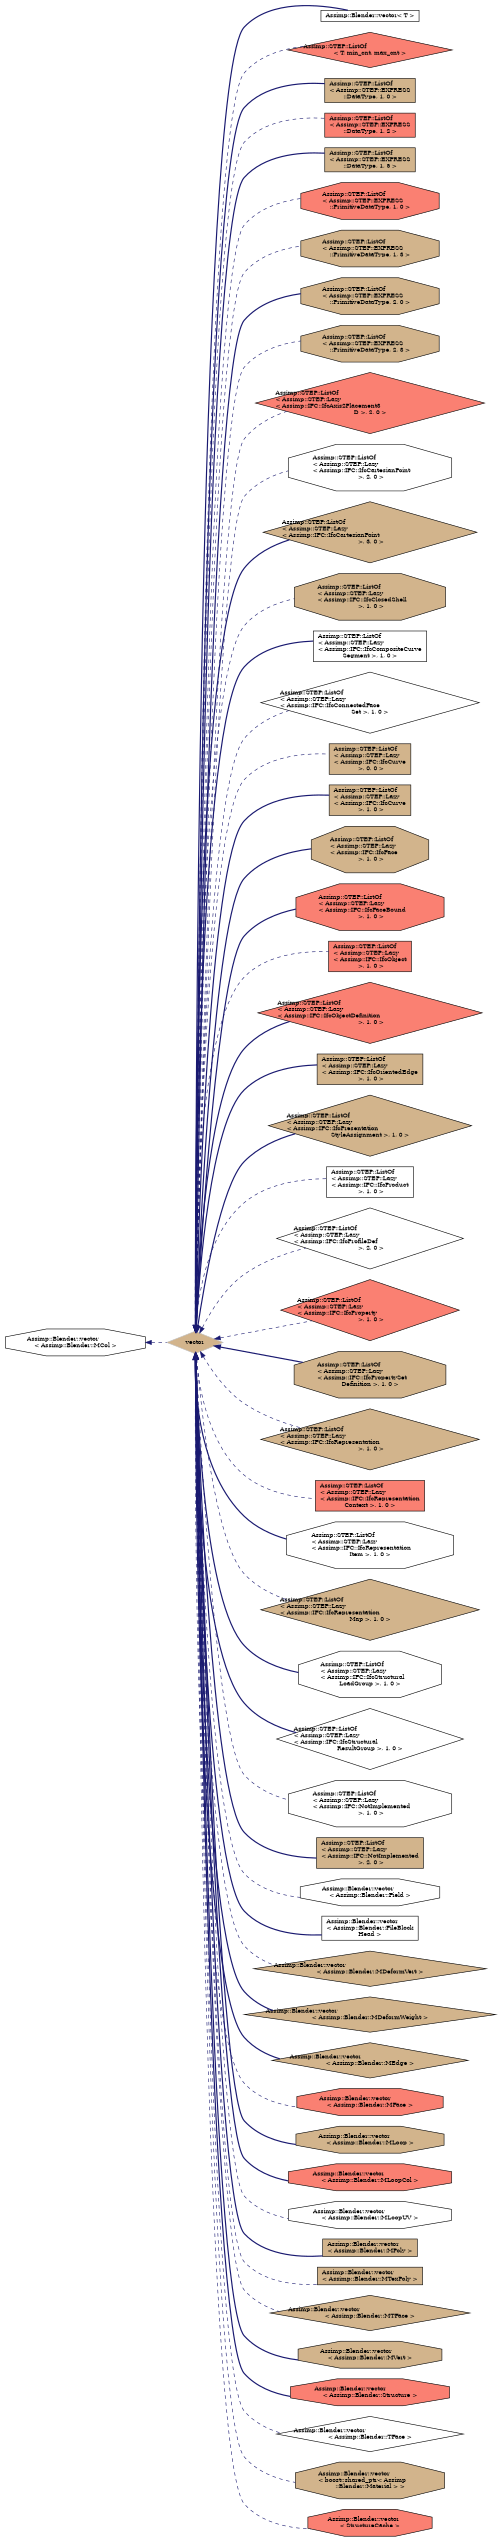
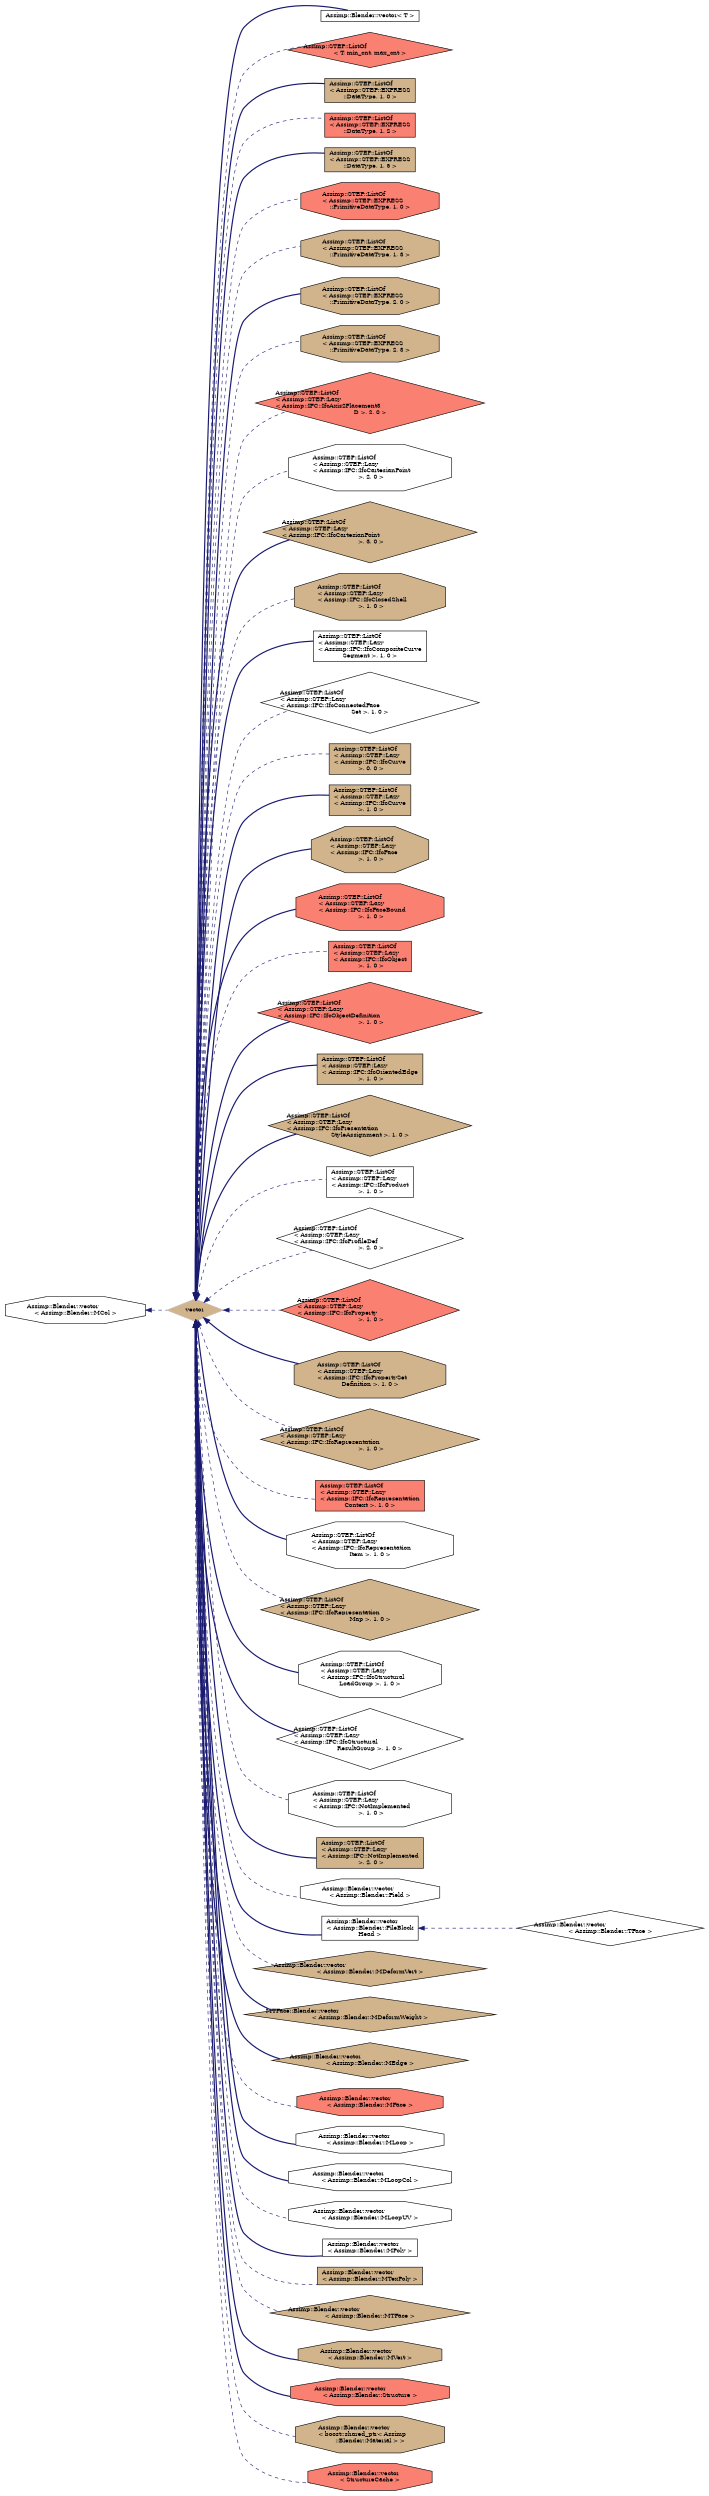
  digraph {
    fontname="DejaVu Serif"
    rankdir=LR
    node [color=black fillcolor=tan fontname="DejaVu Serif" fontsize=10 shape=octagon style=filled]
    edge [color=midnightblue dir=back fontname="DejaVu Serif" fontsize=10 labelfontname=Helvetica labelfontsize=10 style=dashed]
    n1 [color=grey75 height=0.2 label=vector shape=diamond width=0.4]
    n2 [fillcolor=white height=0.2 label="Assimp::Blender::vector\< T \>" shape=box width=0.4]
    n3 [fillcolor=salmon height=0.2 label="Assimp::STEP::ListOf\l\< T, min_cnt, max_cnt \>" shape=diamond width=0.4]
    n4 [height=0.2 label="Assimp::STEP::ListOf\l\< Assimp::STEP::EXPRESS\l::DataType, 1, 0 \>" shape=box width=0.4]
    n5 [fillcolor=salmon height=0.2 label="Assimp::STEP::ListOf\l\< Assimp::STEP::EXPRESS\l::DataType, 1, 2 \>" shape=box width=0.4]
    n6 [height=0.2 label="Assimp::STEP::ListOf\l\< Assimp::STEP::EXPRESS\l::DataType, 1, 5 \>" shape=box width=0.4]
    n7 [fillcolor=salmon height=0.2 label="Assimp::STEP::ListOf\l\< Assimp::STEP::EXPRESS\l::PrimitiveDataType, 1, 0 \>" width=0.4]
    n8 [height=0.2 label="Assimp::STEP::ListOf\l\< Assimp::STEP::EXPRESS\l::PrimitiveDataType, 1, 3 \>" width=0.4]
    n9 [height=0.2 label="Assimp::STEP::ListOf\l\< Assimp::STEP::EXPRESS\l::PrimitiveDataType, 2, 0 \>" width=0.4]
    n10 [height=0.2 label="Assimp::STEP::ListOf\l\< Assimp::STEP::EXPRESS\l::PrimitiveDataType, 2, 3 \>" width=0.4]
    n11 [fillcolor=salmon height=0.2 label="Assimp::STEP::ListOf\l\< Assimp::STEP::Lazy\l\< Assimp::IFC::IfcAxis2Placement3\lD \>, 2, 0 \>" shape=diamond width=0.4]
    n12 [fillcolor=white height=0.2 label="Assimp::STEP::ListOf\l\< Assimp::STEP::Lazy\l\< Assimp::IFC::IfcCartesianPoint\l \>, 2, 0 \>" width=0.4]
    n13 [height=0.2 label="Assimp::STEP::ListOf\l\< Assimp::STEP::Lazy\l\< Assimp::IFC::IfcCartesianPoint\l \>, 3, 0 \>" shape=diamond width=0.4]
    n14 [height=0.2 label="Assimp::STEP::ListOf\l\< Assimp::STEP::Lazy\l\< Assimp::IFC::IfcClosedShell\l \>, 1, 0 \>" width=0.4]
    n15 [fillcolor=white height=0.2 label="Assimp::STEP::ListOf\l\< Assimp::STEP::Lazy\l\< Assimp::IFC::IfcCompositeCurve\lSegment \>, 1, 0 \>" shape=box width=0.4]
    n16 [fillcolor=white height=0.2 label="Assimp::STEP::ListOf\l\< Assimp::STEP::Lazy\l\< Assimp::IFC::IfcConnectedFace\lSet \>, 1, 0 \>" shape=diamond width=0.4]
    n17 [height=0.2 label="Assimp::STEP::ListOf\l\< Assimp::STEP::Lazy\l\< Assimp::IFC::IfcCurve\l \>, 0, 0 \>" shape=box width=0.4]
    n18 [height=0.2 label="Assimp::STEP::ListOf\l\< Assimp::STEP::Lazy\l\< Assimp::IFC::IfcCurve\l \>, 1, 0 \>" shape=box width=0.4]
    n19 [height=0.2 label="Assimp::STEP::ListOf\l\< Assimp::STEP::Lazy\l\< Assimp::IFC::IfcFace\l \>, 1, 0 \>" width=0.4]
    n20 [fillcolor=salmon height=0.2 label="Assimp::STEP::ListOf\l\< Assimp::STEP::Lazy\l\< Assimp::IFC::IfcFaceBound\l \>, 1, 0 \>" width=0.4]
    n21 [fillcolor=salmon height=0.2 label="Assimp::STEP::ListOf\l\< Assimp::STEP::Lazy\l\< Assimp::IFC::IfcObject\l \>, 1, 0 \>" shape=box width=0.4]
    n22 [fillcolor=salmon height=0.2 label="Assimp::STEP::ListOf\l\< Assimp::STEP::Lazy\l\< Assimp::IFC::IfcObjectDefinition\l \>, 1, 0 \>" shape=diamond width=0.4]
    n23 [height=0.2 label="Assimp::STEP::ListOf\l\< Assimp::STEP::Lazy\l\< Assimp::IFC::IfcOrientedEdge\l \>, 1, 0 \>" shape=box width=0.4]
    n24 [height=0.2 label="Assimp::STEP::ListOf\l\< Assimp::STEP::Lazy\l\< Assimp::IFC::IfcPresentation\lStyleAssignment \>, 1, 0 \>" shape=diamond width=0.4]
    n25 [fillcolor=white height=0.2 label="Assimp::STEP::ListOf\l\< Assimp::STEP::Lazy\l\< Assimp::IFC::IfcProduct\l \>, 1, 0 \>" shape=box width=0.4]
    n26 [fillcolor=white height=0.2 label="Assimp::STEP::ListOf\l\< Assimp::STEP::Lazy\l\< Assimp::IFC::IfcProfileDef\l \>, 2, 0 \>" shape=diamond width=0.4]
    n27 [fillcolor=salmon height=0.2 label="Assimp::STEP::ListOf\l\< Assimp::STEP::Lazy\l\< Assimp::IFC::IfcProperty\l \>, 1, 0 \>" shape=diamond width=0.4]
    n28 [height=0.2 label="Assimp::STEP::ListOf\l\< Assimp::STEP::Lazy\l\< Assimp::IFC::IfcPropertySet\lDefinition \>, 1, 0 \>" width=0.4]
    n29 [height=0.2 label="Assimp::STEP::ListOf\l\< Assimp::STEP::Lazy\l\< Assimp::IFC::IfcRepresentation\l \>, 1, 0 \>" shape=diamond width=0.4]
    n30 [fillcolor=salmon height=0.2 label="Assimp::STEP::ListOf\l\< Assimp::STEP::Lazy\l\< Assimp::IFC::IfcRepresentation\lContext \>, 1, 0 \>" shape=box width=0.4]
    n31 [fillcolor=white height=0.2 label="Assimp::STEP::ListOf\l\< Assimp::STEP::Lazy\l\< Assimp::IFC::IfcRepresentation\lItem \>, 1, 0 \>" width=0.4]
    n32 [height=0.2 label="Assimp::STEP::ListOf\l\< Assimp::STEP::Lazy\l\< Assimp::IFC::IfcRepresentation\lMap \>, 1, 0 \>" shape=diamond width=0.4]
    n33 [fillcolor=white height=0.2 label="Assimp::STEP::ListOf\l\< Assimp::STEP::Lazy\l\< Assimp::IFC::IfcStructural\lLoadGroup \>, 1, 0 \>" width=0.4]
    n34 [fillcolor=white height=0.2 label="Assimp::STEP::ListOf\l\< Assimp::STEP::Lazy\l\< Assimp::IFC::IfcStructural\lResultGroup \>, 1, 0 \>" shape=diamond width=0.4]
    n35 [fillcolor=white height=0.2 label="Assimp::STEP::ListOf\l\< Assimp::STEP::Lazy\l\< Assimp::IFC::NotImplemented\l \>, 1, 0 \>" width=0.4]
    n36 [height=0.2 label="Assimp::STEP::ListOf\l\< Assimp::STEP::Lazy\l\< Assimp::IFC::NotImplemented\l \>, 2, 0 \>" shape=box width=0.4]
    n37 [fillcolor=white height=0.2 label="Assimp::Blender::vector\l\< Assimp::Blender::Field \>" width=0.4]
    n38 [fillcolor=white height=0.2 label="Assimp::Blender::vector\l\< Assimp::Blender::FileBlock\lHead \>" shape=box width=0.4]
    n39 [height=0.2 label="Assimp::Blender::vector\l\< Assimp::Blender::MDeformVert \>" shape=diamond width=0.4]
-   n40 [height=0.2 label="Assimp::Blender::vector\l\< Assimp::Blender::MDeformWeight \>" shape=diamond width=0.4]
+   n40 [height=0.2 label="MTFace::Blender::vector\l\< Assimp::Blender::MDeformWeight \>" shape=diamond width=0.4]
    n41 [height=0.2 label="Assimp::Blender::vector\l\< Assimp::Blender::MEdge \>" shape=diamond width=0.4]
    n42 [fillcolor=salmon height=0.2 label="Assimp::Blender::vector\l\< Assimp::Blender::MFace \>" width=0.4]
-   n43 [height=0.2 label="Assimp::Blender::vector\l\< Assimp::Blender::MLoop \>" width=0.4]
-   n44 [fillcolor=salmon height=0.2 label="Assimp::Blender::vector\l\< Assimp::Blender::MLoopCol \>" width=0.4]
+   n43 [fillcolor=white height=0.2 label="Assimp::Blender::vector\l\< Assimp::Blender::MLoop \>" width=0.4]
+   n44 [fillcolor=white height=0.2 label="Assimp::Blender::vector\l\< Assimp::Blender::MLoopCol \>" width=0.4]
    n45 [fillcolor=white height=0.2 label="Assimp::Blender::vector\l\< Assimp::Blender::MLoopUV \>" width=0.4]
-   n46 [height=0.2 label="Assimp::Blender::vector\l\< Assimp::Blender::MPoly \>" shape=box width=0.4]
+   n46 [fillcolor=white height=0.2 label="Assimp::Blender::vector\l\< Assimp::Blender::MPoly \>" shape=box width=0.4]
    n47 [height=0.2 label="Assimp::Blender::vector\l\< Assimp::Blender::MTexPoly \>" shape=box width=0.4]
    n48 [height=0.2 label="Assimp::Blender::vector\l\< Assimp::Blender::MTFace \>" shape=diamond width=0.4]
    n49 [height=0.2 label="Assimp::Blender::vector\l\< Assimp::Blender::MVert \>" width=0.4]
    n50 [fillcolor=salmon height=0.2 label="Assimp::Blender::vector\l\< Assimp::Blender::Structure \>" width=0.4]
    n51 [fillcolor=white height=0.2 label="Assimp::Blender::vector\l\< Assimp::Blender::TFace \>" shape=diamond width=0.4]
    n52 [height=0.2 label="Assimp::Blender::vector\l\< boost::shared_ptr\< Assimp\l::Blender::Material \> \>" width=0.4]
    n53 [fillcolor=salmon height=0.2 label="Assimp::Blender::vector\l\< StructureCache \>" width=0.4]
    n54 [fillcolor=white height=0.2 label="Assimp::Blender::vector\l\< Assimp::Blender::MCol \>" width=0.4]
    n1 -> n2 [style=bold]
    n1 -> n3
    n1 -> n4 [style=bold]
    n1 -> n5
    n1 -> n6 [style=bold]
    n1 -> n7
    n1 -> n8
    n1 -> n9 [style=bold]
    n1 -> n10
    n1 -> n11
    n1 -> n12
    n1 -> n13 [style=bold]
    n1 -> n14
    n1 -> n15 [style=bold]
    n1 -> n16
    n1 -> n17
    n1 -> n18 [style=bold]
    n1 -> n19 [style=bold]
    n1 -> n20 [style=bold]
    n1 -> n21
    n1 -> n22 [style=bold]
    n1 -> n23 [style=bold]
    n1 -> n24 [style=bold]
    n1 -> n25
    n1 -> n26
    n1 -> n27
    n1 -> n28 [style=bold]
    n1 -> n29
    n1 -> n30
    n1 -> n31 [style=bold]
    n1 -> n32
    n1 -> n33 [style=bold]
    n1 -> n34 [style=bold]
    n1 -> n35
    n1 -> n36 [style=bold]
    n1 -> n37
    n1 -> n38 [style=bold]
    n1 -> n39
    n1 -> n40 [style=bold]
    n1 -> n41 [style=bold]
    n1 -> n42
    n1 -> n43 [style=bold]
    n1 -> n44 [style=bold]
    n1 -> n45
    n1 -> n46 [style=bold]
    n1 -> n47
    n1 -> n48
    n1 -> n49 [style=bold]
    n1 -> n50 [style=bold]
-   n1 -> n51
+   n38 -> n51
    n1 -> n52
    n1 -> n53
    n54 -> n1
  }
